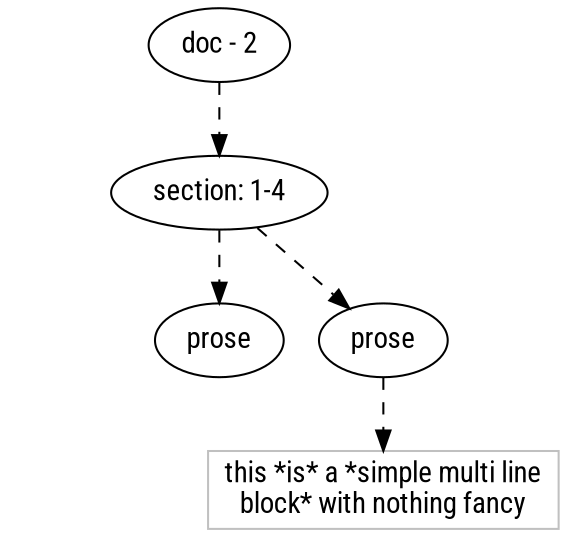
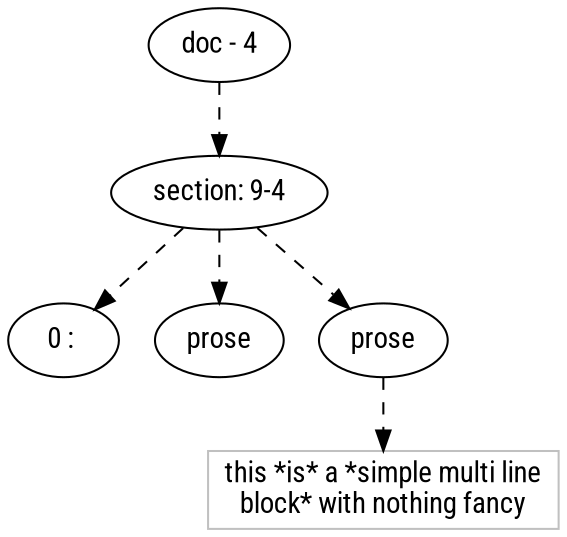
  digraph {
    fontname="Roboto Condensed"
    node [fontname="Roboto Condensed"]
    edge [fontname="Roboto Condensed" style=dashed]
-   n1 [label="section: 1-4"]
+   n1 [label="section: 9-4"]
+   n2 [label="0 : "]
    n3 [label=prose]
    n4 [label=prose]
    n5 [color=Gray label="this *is* a *simple multi line\nblock* with nothing fancy" shape=rectangle]
-   n6 [label="doc - 2"]
+   n6 [label="doc - 4"]
    subgraph sub_1 {
      rank=same
      n1
    }
    subgraph sub_2 {
      rank=same
+     n2
      n3
      n4
    }
+   n1 -> n2
    n1 -> n3
    n1 -> n4
    n4 -> n5
    n6 -> n1
  }
